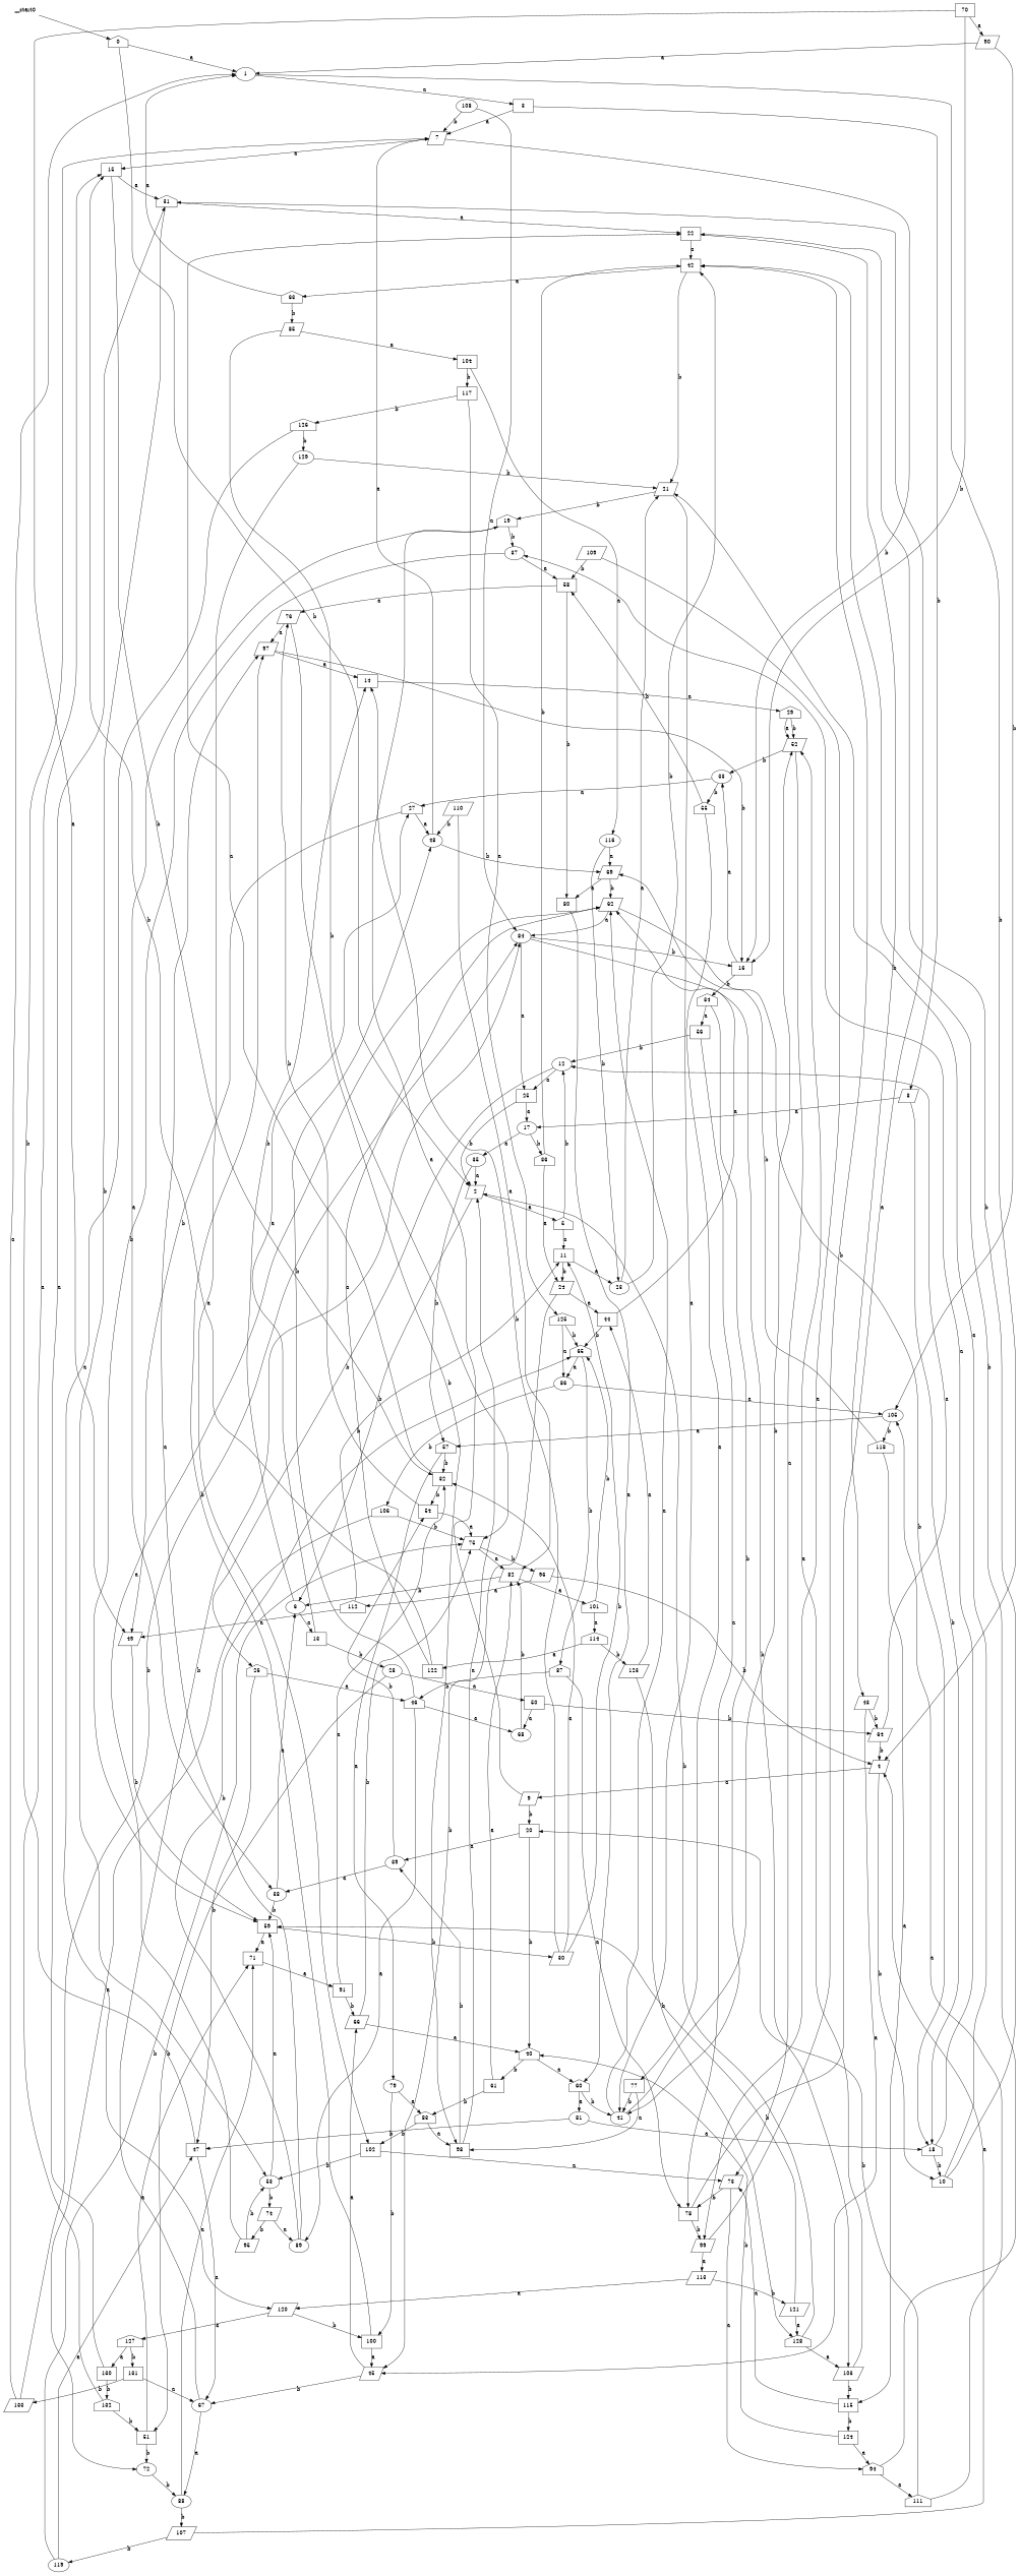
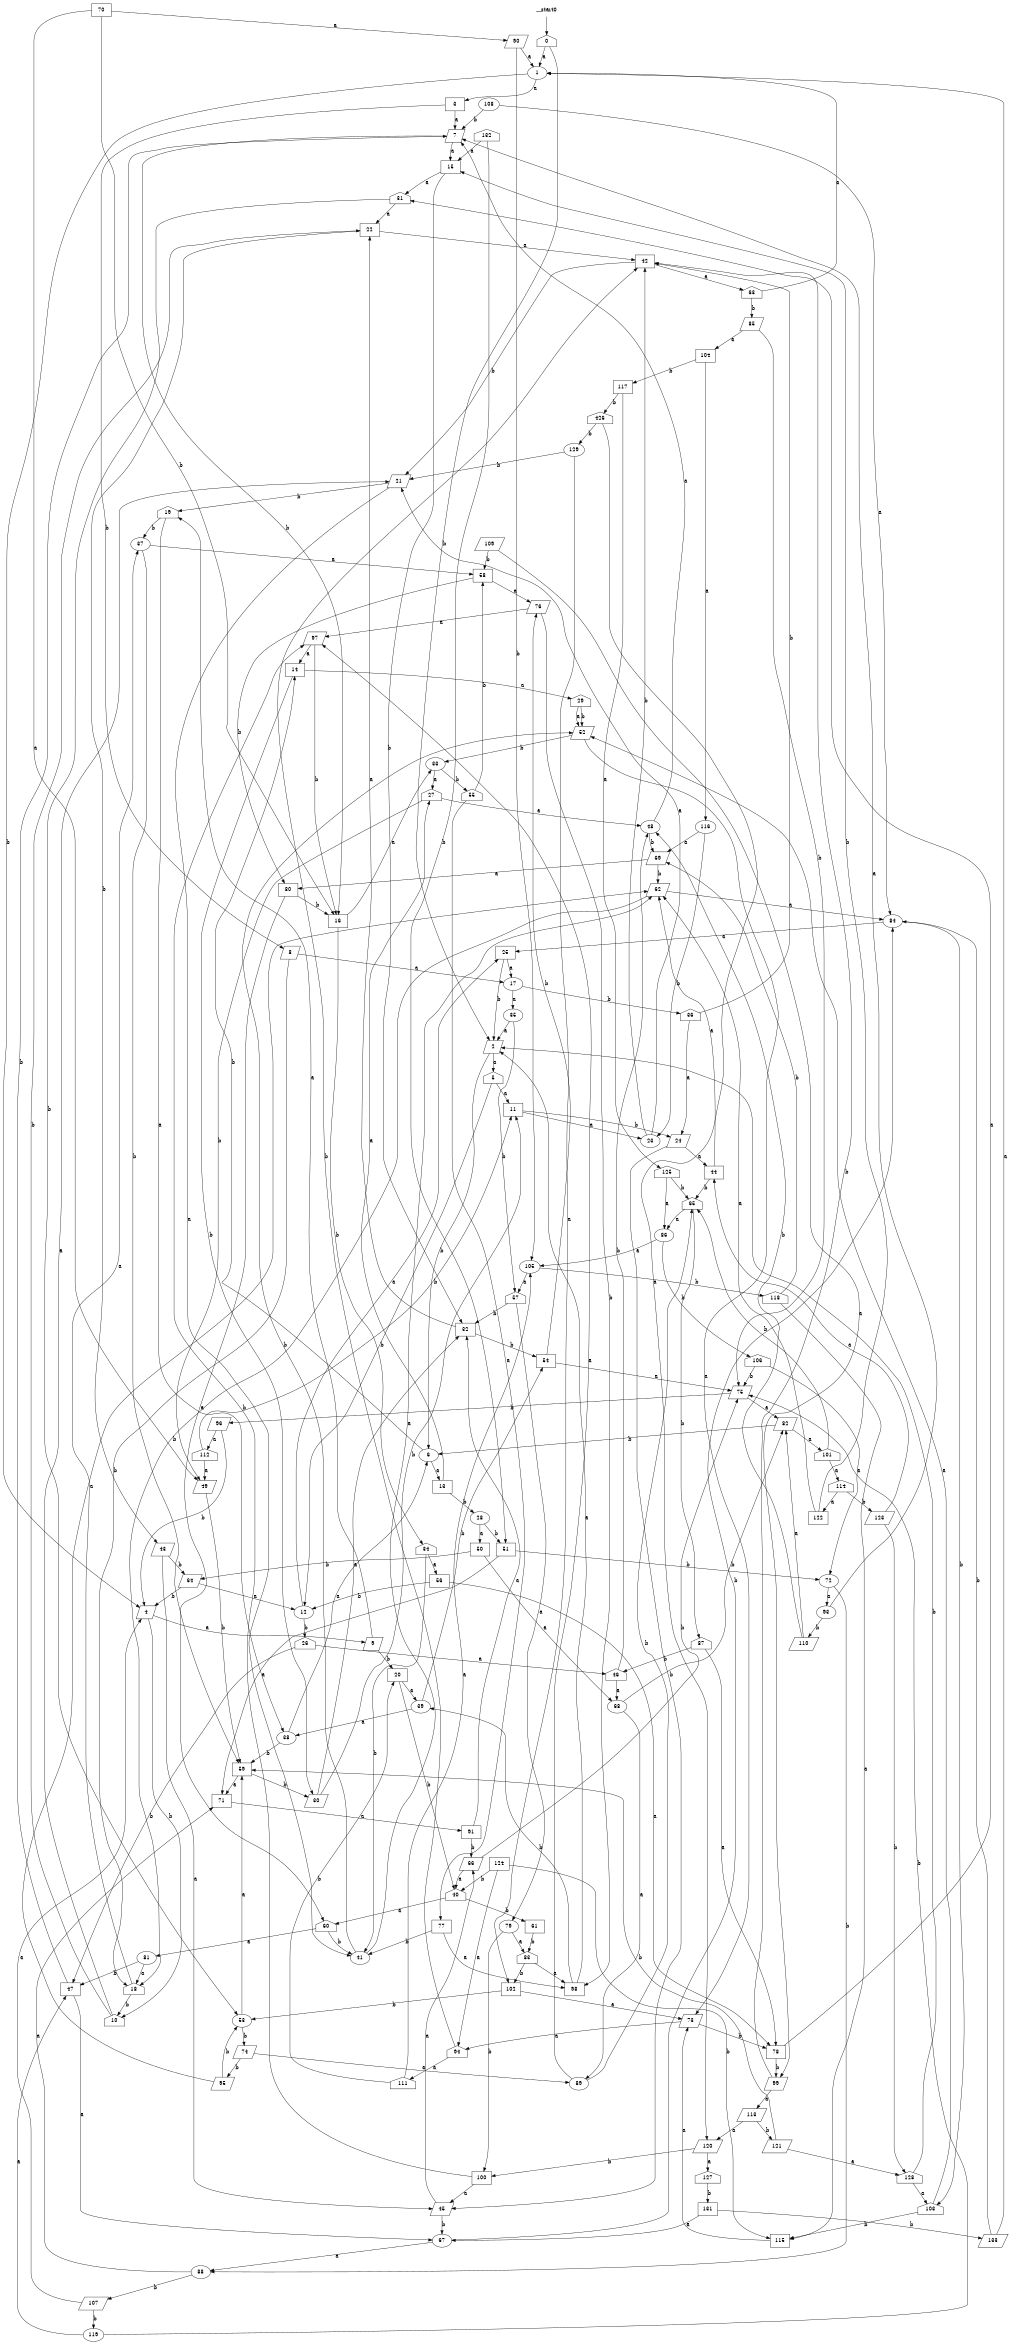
  digraph {
    node [shape=parallelogram]
    __start0 [shape=none]
    0 [shape=house]
    1 [shape=ellipse]
    2
    3 [shape=box]
    4
    5 [shape=house]
    6 [shape=ellipse]
    7
    8
    9
    10 [shape=house]
    11 [shape=box]
    12 [shape=ellipse]
    13 [shape=box]
    14 [shape=box]
    15 [shape=box]
    16 [shape=box]
    17 [shape=ellipse]
    18 [shape=house]
    19 [shape=house]
    20 [shape=box]
    21
    22 [shape=box]
    23 [shape=ellipse]
    24
    25 [shape=box]
    26 [shape=house]
    27 [shape=house]
    28 [shape=ellipse]
    29 [shape=house]
    30
    31 [shape=house]
    32 [shape=box]
    33 [shape=ellipse]
    34 [shape=house]
    35 [shape=ellipse]
    36 [shape=house]
    37 [shape=ellipse]
    38 [shape=ellipse]
    39 [shape=ellipse]
    40 [shape=house]
    41 [shape=ellipse]
    42 [shape=box]
    43
    44 [shape=box]
    45
    46 [shape=house]
    47 [shape=box]
    48 [shape=ellipse]
    49
    50 [shape=box]
    51 [shape=box]
    52
    53 [shape=ellipse]
    54 [shape=box]
    55 [shape=house]
    56 [shape=box]
    57 [shape=house]
    58 [shape=box]
    59 [shape=box]
    60 [shape=house]
    61 [shape=box]
    62
    63 [shape=house]
    64
    65 [shape=house]
    66
    67 [shape=ellipse]
    68 [shape=ellipse]
    69
    71 [shape=box]
    72 [shape=ellipse]
    73
    74
    75
    76
    77 [shape=box]
    78 [shape=box]
    79 [shape=ellipse]
    80 [shape=box]
    81 [shape=ellipse]
    82
    83 [shape=house]
    84 [shape=ellipse]
    85
    86 [shape=ellipse]
    87 [shape=house]
    88 [shape=ellipse]
    89 [shape=ellipse]
    70 [shape=box]
    90
    91 [shape=box]
+   93 [shape=ellipse]
    94 [shape=house]
    95
    96
    97
    98 [shape=box]
    99
    100 [shape=box]
    101 [shape=house]
    102 [shape=box]
-   103
+   103 [shape=house]
    104 [shape=box]
    105 [shape=ellipse]
    106 [shape=house]
    107
    110
    111 [shape=house]
    112 [shape=house]
    113
    114 [shape=house]
    115 [shape=box]
    116 [shape=ellipse]
    117 [shape=box]
    118 [shape=house]
    119 [shape=ellipse]
    108 [shape=ellipse]
    109
    120
    121
    122 [shape=box]
    123
    124 [shape=box]
    125 [shape=house]
-   126 [shape=house]
+   126 [shape=house label=426]
    127 [shape=house]
    128 [shape=house]
    129 [shape=ellipse]
-   130 [shape=box]
    131 [shape=box]
    132 [shape=house]
    133
    __start0 -> 0
    0 -> 1 [label=a]
    0 -> 2 [label=b]
    1 -> 3 [label=a]
    1 -> 4 [label=b]
    2 -> 5 [label=a]
    2 -> 6 [label=b]
    3 -> 7 [label=a]
    3 -> 8 [label=b]
    4 -> 9 [label=a]
    4 -> 10 [label=b]
    5 -> 11 [label=a]
    5 -> 12 [label=b]
    6 -> 13 [label=a]
    6 -> 14 [label=b]
    7 -> 15 [label=a]
    7 -> 16 [label=b]
    8 -> 17 [label=a]
    8 -> 18 [label=b]
    9 -> 19 [label=a]
    9 -> 20 [label=b]
    10 -> 21 [label=a]
    10 -> 22 [label=b]
    11 -> 23 [label=a]
    11 -> 24 [label=b]
    12 -> 25 [label=a]
    12 -> 26 [label=b]
    13 -> 27 [label=a]
    13 -> 28 [label=b]
    14 -> 29 [label=a]
-   30 -> 14 [label=b]
+   14 -> 30 [label=b]
    15 -> 31 [label=a]
    15 -> 32 [label=b]
    16 -> 33 [label=a]
    16 -> 34 [label=b]
    17 -> 35 [label=a]
    17 -> 36 [label=b]
    18 -> 10 [label=b]
    18 -> 37 [label=a]
    19 -> 37 [label=b]
    19 -> 38 [label=a]
    20 -> 39 [label=a]
    20 -> 40 [label=b]
    21 -> 19 [label=b]
    21 -> 41 [label=a]
    22 -> 42 [label=a]
    22 -> 43 [label=b]
    23 -> 21 [label=a]
    23 -> 42 [label=b]
    24 -> 44 [label=a]
    24 -> 45 [label=b]
    25 -> 2 [label=b]
    25 -> 17 [label=a]
    26 -> 46 [label=a]
    26 -> 47 [label=b]
    27 -> 48 [label=a]
    27 -> 49 [label=b]
    28 -> 50 [label=a]
    28 -> 51 [label=b]
    29 -> 52 [label=a]
    29 -> 52 [label=b]
    30 -> 11 [label=b]
    30 -> 32 [label=a]
    31 -> 22 [label=a]
    31 -> 53 [label=b]
    32 -> 22 [label=a]
    32 -> 54 [label=b]
    33 -> 27 [label=a]
    33 -> 55 [label=b]
    34 -> 41 [label=b]
    34 -> 56 [label=a]
    35 -> 2 [label=a]
    35 -> 57 [label=b]
    36 -> 24 [label=a]
    36 -> 42 [label=b]
    37 -> 58 [label=a]
    37 -> 59 [label=b]
    38 -> 6 [label=a]
    38 -> 59 [label=b]
    39 -> 38 [label=a]
    39 -> 54 [label=b]
    40 -> 60 [label=a]
    40 -> 61 [label=b]
    41 -> 52 [label=b]
    41 -> 62 [label=a]
    42 -> 21 [label=b]
    42 -> 63 [label=a]
    43 -> 45 [label=a]
    43 -> 64 [label=b]
    44 -> 62 [label=a]
    44 -> 65 [label=b]
    45 -> 66 [label=a]
    45 -> 67 [label=b]
    46 -> 48 [label=b]
    46 -> 68 [label=a]
    47 -> 7 [label=b]
    47 -> 67 [label=a]
    48 -> 7 [label=a]
    48 -> 69 [label=b]
    49 -> 59 [label=b]
    50 -> 64 [label=b]
    50 -> 68 [label=a]
    51 -> 71 [label=a]
    51 -> 72 [label=b]
    52 -> 33 [label=b]
    52 -> 73 [label=a]
    53 -> 59 [label=a]
    53 -> 74 [label=b]
    54 -> 75 [label=a]
    54 -> 76 [label=b]
    55 -> 58 [label=b]
    55 -> 77 [label=a]
    56 -> 12 [label=b]
    56 -> 78 [label=a]
    57 -> 32 [label=b]
    57 -> 79 [label=a]
    58 -> 76 [label=a]
    58 -> 80 [label=b]
    59 -> 30 [label=b]
    59 -> 71 [label=a]
    60 -> 41 [label=b]
    60 -> 81 [label=a]
-   61 -> 82 [label=a]
    61 -> 83 [label=b]
    62 -> 18 [label=b]
    62 -> 84 [label=a]
    63 -> 1 [label=a]
    63 -> 85 [label=b]
    64 -> 4 [label=b]
    64 -> 12 [label=a]
    65 -> 86 [label=a]
    65 -> 87 [label=b]
    66 -> 40 [label=a]
    66 -> 75 [label=b]
    67 -> 84 [label=b]
    67 -> 88 [label=a]
    68 -> 82 [label=b]
-   46 -> 89 [label=a]
+   68 -> 89 [label=a]
    69 -> 62 [label=b]
    69 -> 80 [label=a]
    71 -> 91 [label=a]
    72 -> 88 [label=b]
+   72 -> 93 [label=a]
    73 -> 78 [label=b]
    73 -> 94 [label=a]
    74 -> 89 [label=a]
    74 -> 95 [label=b]
    75 -> 82 [label=a]
    75 -> 96 [label=b]
    76 -> 97 [label=a]
    76 -> 98 [label=b]
    77 -> 41 [label=b]
    77 -> 98 [label=a]
    78 -> 31 [label=a]
    78 -> 99 [label=b]
    79 -> 83 [label=a]
    79 -> 100 [label=b]
-   84 -> 16 [label=b]
+   80 -> 16 [label=b]
    80 -> 60 [label=a]
    81 -> 18 [label=a]
    81 -> 47 [label=b]
    82 -> 6 [label=b]
    82 -> 101 [label=a]
    83 -> 98 [label=a]
    83 -> 102 [label=b]
    84 -> 25 [label=a]
    84 -> 103 [label=b]
    85 -> 75 [label=b]
    85 -> 104 [label=a]
    86 -> 105 [label=a]
    86 -> 106 [label=b]
    87 -> 46 [label=b]
    87 -> 78 [label=a]
    88 -> 71 [label=a]
    88 -> 107 [label=b]
    89 -> 65 [label=b]
    89 -> 97 [label=a]
    70 -> 16 [label=b]
    70 -> 49 [label=a]
    70 -> 90 [label=a]
    90 -> 1 [label=a]
    90 -> 105 [label=b]
    91 -> 32 [label=a]
    91 -> 66 [label=b]
+   93 -> 7 [label=a]
+   93 -> 110 [label=b]
    94 -> 42 [label=b]
    94 -> 111 [label=a]
    95 -> 53 [label=b]
    95 -> 62 [label=a]
    96 -> 4 [label=b]
    96 -> 112 [label=a]
    97 -> 14 [label=a]
    97 -> 16 [label=b]
    98 -> 2 [label=a]
    98 -> 39 [label=b]
    99 -> 42 [label=b]
    99 -> 113 [label=a]
    100 -> 45 [label=a]
    100 -> 97 [label=b]
    101 -> 65 [label=b]
    101 -> 114 [label=a]
    102 -> 53 [label=b]
    102 -> 73 [label=a]
    103 -> 52 [label=a]
    103 -> 115 [label=b]
    104 -> 116 [label=a]
    104 -> 117 [label=b]
    105 -> 57 [label=a]
    105 -> 118 [label=b]
    106 -> 72 [label=a]
    106 -> 75 [label=b]
    107 -> 4 [label=a]
    107 -> 119 [label=b]
    110 -> 48 [label=b]
    110 -> 82 [label=a]
    111 -> 20 [label=b]
    111 -> 105 [label=a]
    112 -> 11 [label=b]
    112 -> 49 [label=a]
    113 -> 120 [label=a]
    113 -> 121 [label=b]
    114 -> 122 [label=a]
    114 -> 123 [label=b]
    115 -> 73 [label=a]
-   115 -> 124 [label=b]
+   124 -> 115 [label=b]
    116 -> 23 [label=b]
    116 -> 69 [label=a]
    117 -> 125 [label=a]
    117 -> 126 [label=b]
    118 -> 69 [label=b]
    118 -> 115 [label=a]
    119 -> 47 [label=a]
    119 -> 75 [label=b]
    108 -> 7 [label=b]
    108 -> 84 [label=a]
    109 -> 58 [label=b]
    109 -> 99 [label=a]
    120 -> 100 [label=b]
    120 -> 127 [label=a]
    121 -> 59 [label=b]
    121 -> 128 [label=a]
    122 -> 15 [label=b]
    122 -> 62 [label=a]
    123 -> 44 [label=a]
    123 -> 128 [label=b]
    124 -> 40 [label=b]
    124 -> 94 [label=a]
    125 -> 65 [label=b]
    125 -> 86 [label=a]
    126 -> 120 [label=a]
    126 -> 129 [label=b]
-   127 -> 130 [label=a]
    127 -> 131 [label=b]
    128 -> 2 [label=b]
    128 -> 103 [label=a]
    129 -> 21 [label=b]
    129 -> 102 [label=a]
-   130 -> 31 [label=a]
-   130 -> 132 [label=b]
    131 -> 67 [label=a]
    131 -> 133 [label=b]
    132 -> 15 [label=a]
    132 -> 51 [label=b]
    133 -> 1 [label=a]
    133 -> 84 [label=b]
  }
